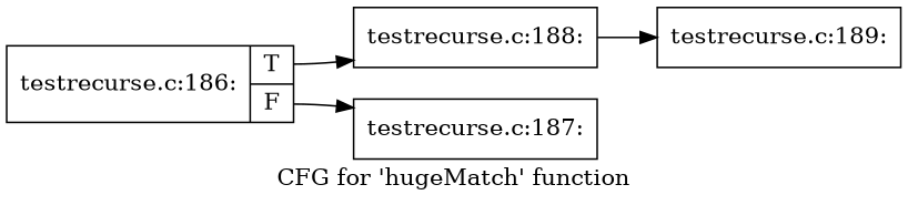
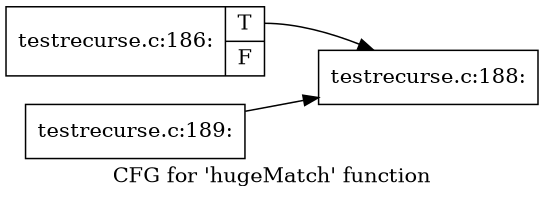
  digraph {
    label="CFG for 'hugeMatch' function"
    rankdir=LR
    node [shape=record]
    n1 [label="{testrecurse.c:186:|{<s0>T|<s1>F}}"]
    n2 [label="{testrecurse.c:188:}"]
-   n3 [label="{testrecurse.c:187:}"]
    n4 [label="{testrecurse.c:189:}"]
    n1 -> n2 [tailport=s0]
-   n1 -> n3 [tailport=s1]
-   n2 -> n4
+   n4 -> n2
  }
